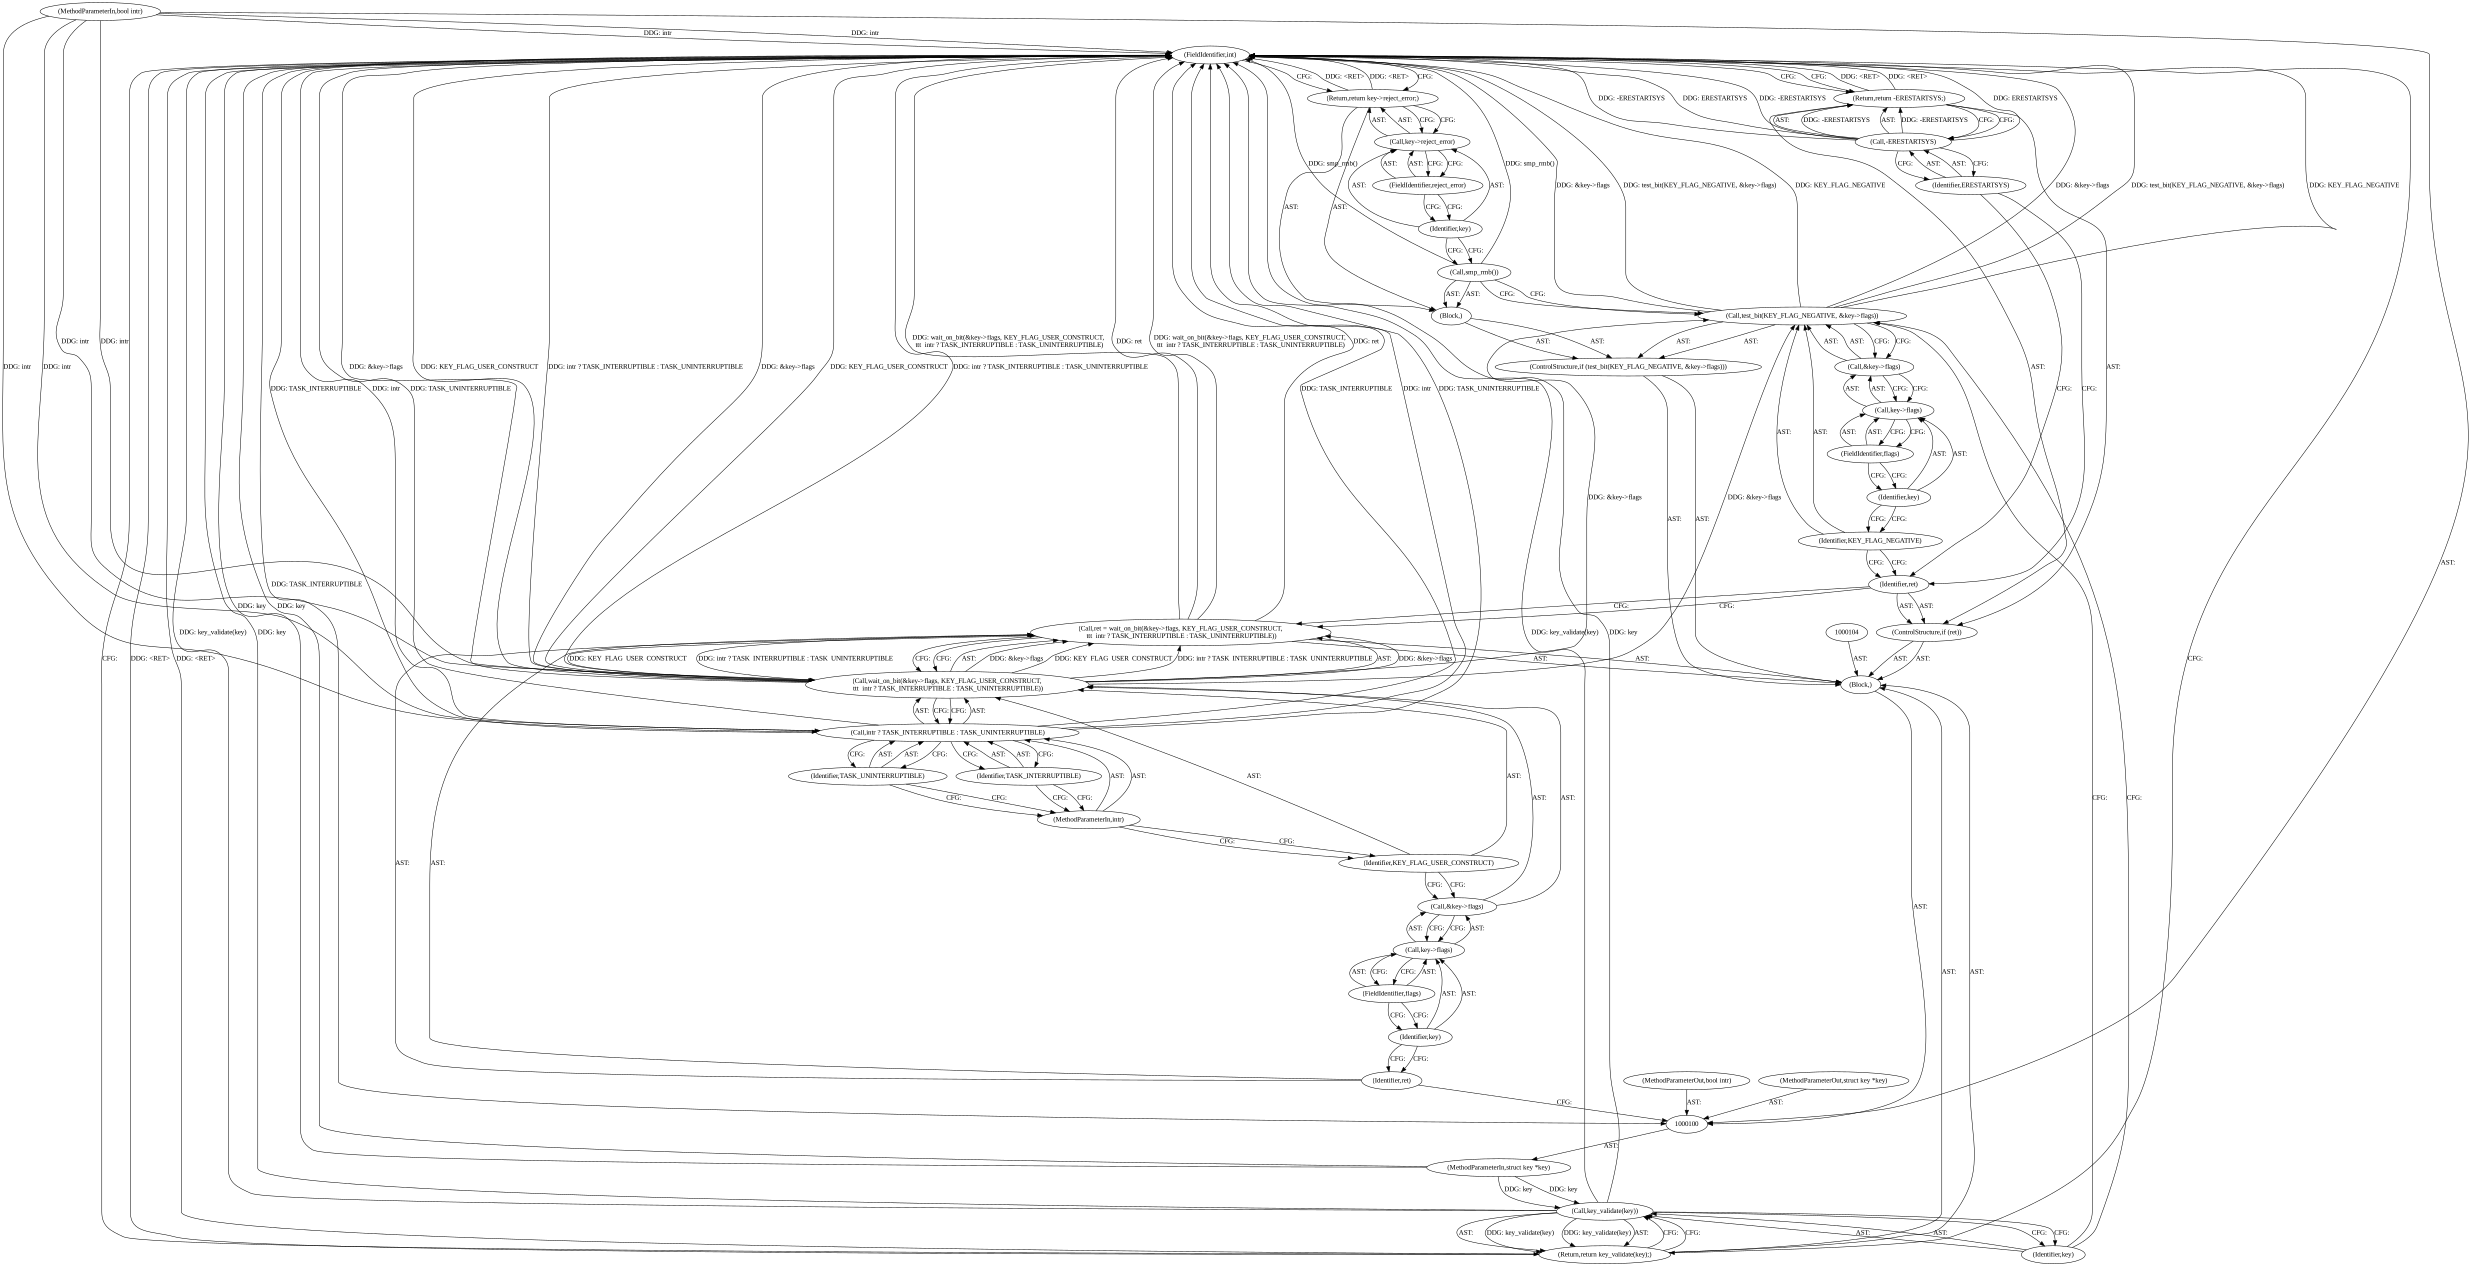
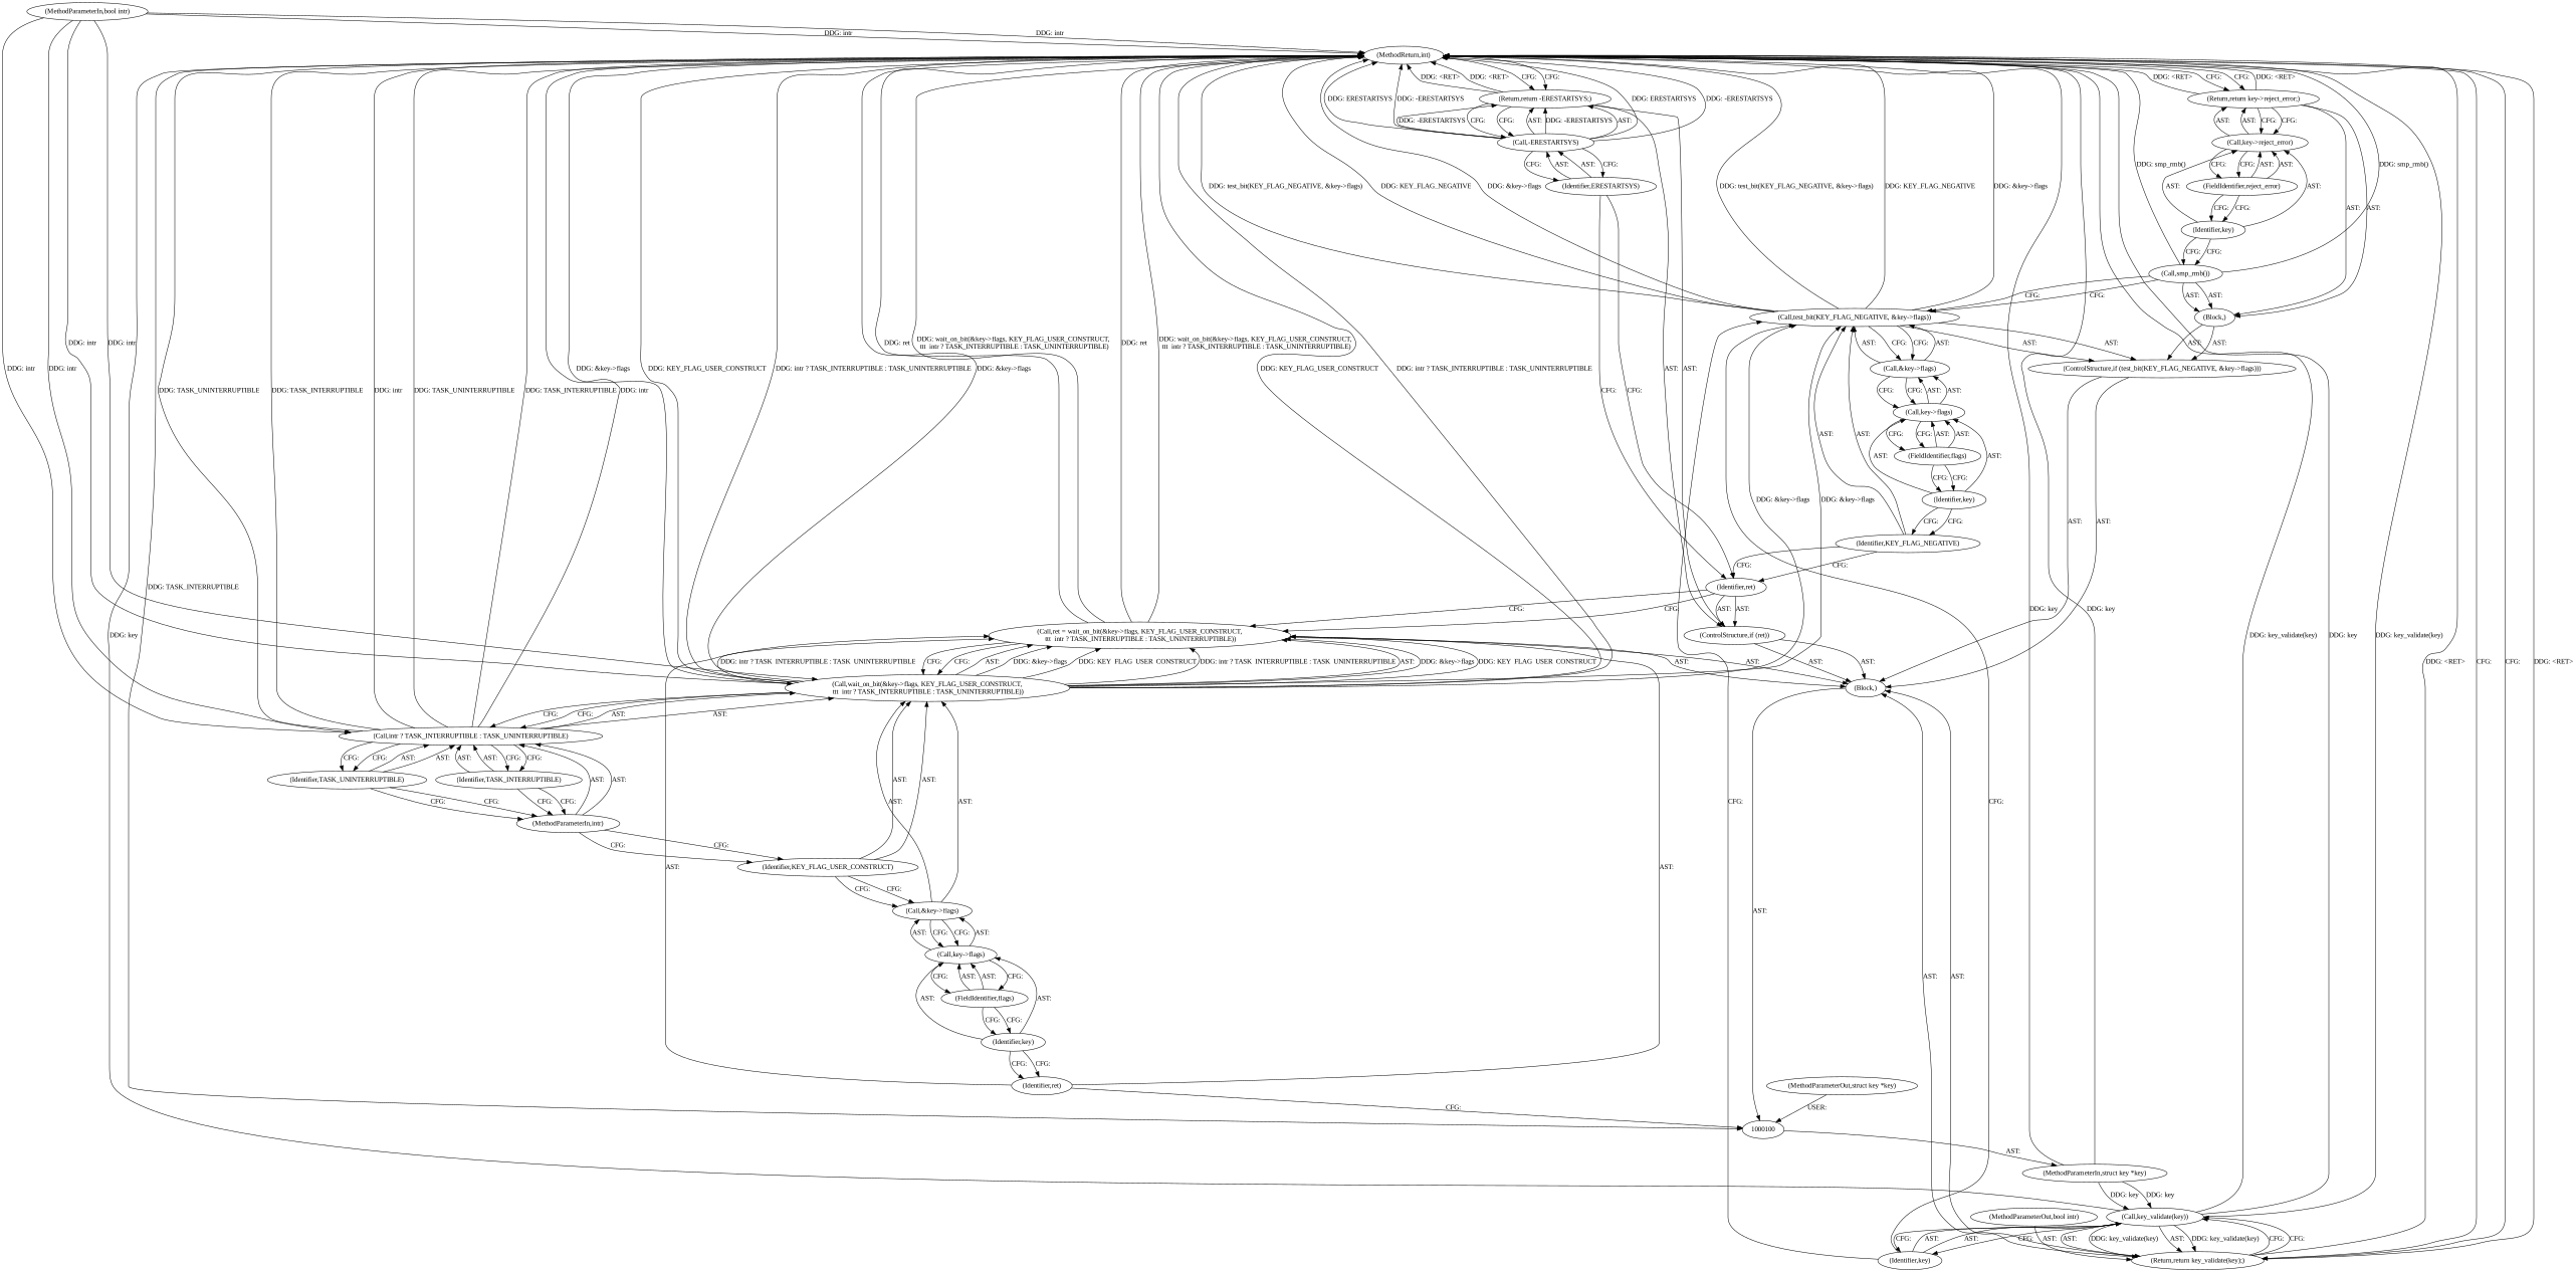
  digraph {
    fontname="Liberation Serif"
    node [fontname="Liberation Serif"]
    edge [fontname="Liberation Serif"]
-   n1 [label="(FieldIdentifier,int)"]
+   n1 [label="(MethodReturn,int)"]
    n2 [label="(Return,return key->reject_error;)"]
    n3 [label="(Return,return key_validate(key);)"]
    n4 [label="(Return,return -ERESTARTSYS;)"]
    1000100
    n6 [label="(Block,)"]
    n7 [label="(Call,key->reject_error)"]
    n8 [label="(Call,key_validate(key))"]
    n9 [label="(Block,)"]
    n10 [label="(ControlStructure,if (ret))"]
    n11 [label="(Call,-ERESTARTSYS)"]
    n12 [label="(MethodParameterIn,struct key *key)"]
    n13 [label="(Identifier,key)"]
    n14 [label="(MethodParameterOut,struct key *key)"]
    n15 [label="(MethodParameterIn,bool intr)"]
    n16 [label="(Call,wait_on_bit(&key->flags, KEY_FLAG_USER_CONSTRUCT,\n \t\t\t  intr ? TASK_INTERRUPTIBLE : TASK_UNINTERRUPTIBLE))"]
    n17 [label="(Call,intr ? TASK_INTERRUPTIBLE : TASK_UNINTERRUPTIBLE)"]
    n18 [label="(Call,test_bit(KEY_FLAG_NEGATIVE, &key->flags))"]
    n19 [label="(Call,ret = wait_on_bit(&key->flags, KEY_FLAG_USER_CONSTRUCT,\n \t\t\t  intr ? TASK_INTERRUPTIBLE : TASK_UNINTERRUPTIBLE))"]
    n20 [label="(Identifier,TASK_INTERRUPTIBLE)"]
    n21 [label="(Identifier,TASK_UNINTERRUPTIBLE)"]
    n22 [label="(MethodParameterOut,bool intr)"]
    n23 [label="(Call,smp_rmb())"]
    n24 [label="(ControlStructure,if (test_bit(KEY_FLAG_NEGATIVE, &key->flags)))"]
    n25 [label="(Call,&key->flags)"]
    n26 [label="(FieldIdentifier,reject_error)"]
    n27 [label="(Identifier,key)"]
    n28 [label="(Identifier,ret)"]
    n29 [label="(Call,&key->flags)"]
    n30 [label="(Call,key->flags)"]
    n31 [label="(FieldIdentifier,flags)"]
    n32 [label="(Identifier,key)"]
    n33 [label="(Identifier,KEY_FLAG_USER_CONSTRUCT)"]
    n34 [label="(MethodParameterIn,intr)"]
    n35 [label="(Identifier,ret)"]
    n36 [label="(Identifier,ERESTARTSYS)"]
    n37 [label="(Identifier,KEY_FLAG_NEGATIVE)"]
    n38 [label="(Call,key->flags)"]
    n39 [label="(FieldIdentifier,flags)"]
    n40 [label="(Identifier,key)"]
-   1000104
    n1 -> n2 [label="CFG: "]
    n1 -> n2 [label="CFG: "]
    n1 -> n3 [label="CFG: "]
    n1 -> n3 [label="CFG: "]
    n1 -> n4 [label="CFG: "]
    n1 -> n4 [label="CFG: "]
    n1 -> 1000100 [label="DDG: TASK_INTERRUPTIBLE"]
    n2 -> n1 [label="DDG: <RET>"]
    n2 -> n1 [label="DDG: <RET>"]
    n2 -> n6 [label="AST: "]
    n2 -> n6 [label="AST: "]
    n2 -> n7 [label="CFG: "]
    n2 -> n7 [label="CFG: "]
    n3 -> n1 [label="DDG: <RET>"]
    n3 -> n1 [label="DDG: <RET>"]
    n3 -> n8 [label="CFG: "]
    n3 -> n8 [label="CFG: "]
    n3 -> n9 [label="AST: "]
    n3 -> n9 [label="AST: "]
    n4 -> n1 [label="DDG: <RET>"]
    n4 -> n1 [label="DDG: <RET>"]
    n4 -> n10 [label="AST: "]
    n4 -> n10 [label="AST: "]
    n4 -> n11 [label="CFG: "]
    n4 -> n11 [label="CFG: "]
    1000100 -> n12 [label="AST: "]
    n6 -> n24 [label="AST: "]
    n6 -> n24 [label="AST: "]
    n7 -> n2 [label="AST: "]
    n7 -> n2 [label="AST: "]
    n7 -> n26 [label="CFG: "]
    n7 -> n26 [label="CFG: "]
    n8 -> n1 [label="DDG: key_validate(key)"]
    n8 -> n1 [label="DDG: key"]
    n8 -> n1 [label="DDG: key_validate(key)"]
    n8 -> n1 [label="DDG: key"]
    n8 -> n3 [label="AST: "]
    n8 -> n3 [label="DDG: key_validate(key)"]
    n8 -> n3 [label="AST: "]
    n8 -> n3 [label="DDG: key_validate(key)"]
    n8 -> n13 [label="CFG: "]
    n8 -> n13 [label="CFG: "]
    n9 -> 1000100 [label="AST: "]
    n10 -> n9 [label="AST: "]
    n10 -> n9 [label="AST: "]
    n11 -> n1 [label="DDG: ERESTARTSYS"]
    n11 -> n1 [label="DDG: -ERESTARTSYS"]
    n11 -> n1 [label="DDG: ERESTARTSYS"]
    n11 -> n1 [label="DDG: -ERESTARTSYS"]
    n11 -> n4 [label="AST: "]
    n11 -> n4 [label="DDG: -ERESTARTSYS"]
    n11 -> n4 [label="AST: "]
    n11 -> n4 [label="DDG: -ERESTARTSYS"]
    n11 -> n36 [label="CFG: "]
    n11 -> n36 [label="CFG: "]
    n12 -> n1 [label="DDG: key"]
    n12 -> n1 [label="DDG: key"]
    n12 -> n8 [label="DDG: key"]
    n12 -> n8 [label="DDG: key"]
    n13 -> n8 [label="AST: "]
    n13 -> n8 [label="AST: "]
    n13 -> n18 [label="CFG: "]
    n13 -> n18 [label="CFG: "]
-   n14 -> 1000100 [label="AST: "]
+   n14 -> 1000100 [label="USER: "]
    n15 -> n1 [label="DDG: intr"]
    n15 -> n1 [label="DDG: intr"]
-   n15 -> 1000100 [label="AST: "]
    n15 -> n16 [label="DDG: intr"]
    n15 -> n16 [label="DDG: intr"]
    n15 -> n17 [label="DDG: intr"]
    n15 -> n17 [label="DDG: intr"]
    n16 -> n1 [label="DDG: &key->flags"]
    n16 -> n1 [label="DDG: KEY_FLAG_USER_CONSTRUCT"]
    n16 -> n1 [label="DDG: intr ? TASK_INTERRUPTIBLE : TASK_UNINTERRUPTIBLE"]
    n16 -> n1 [label="DDG: &key->flags"]
    n16 -> n1 [label="DDG: KEY_FLAG_USER_CONSTRUCT"]
    n16 -> n1 [label="DDG: intr ? TASK_INTERRUPTIBLE : TASK_UNINTERRUPTIBLE"]
    n16 -> n17 [label="CFG: "]
    n16 -> n17 [label="CFG: "]
    n16 -> n18 [label="DDG: &key->flags"]
    n16 -> n18 [label="DDG: &key->flags"]
    n16 -> n19 [label="AST: "]
    n16 -> n19 [label="DDG: &key->flags"]
    n16 -> n19 [label="DDG: KEY_FLAG_USER_CONSTRUCT"]
    n16 -> n19 [label="DDG: intr ? TASK_INTERRUPTIBLE : TASK_UNINTERRUPTIBLE"]
    n16 -> n19 [label="AST: "]
    n16 -> n19 [label="DDG: &key->flags"]
    n16 -> n19 [label="DDG: KEY_FLAG_USER_CONSTRUCT"]
    n16 -> n19 [label="DDG: intr ? TASK_INTERRUPTIBLE : TASK_UNINTERRUPTIBLE"]
    n17 -> n1 [label="DDG: intr"]
    n17 -> n1 [label="DDG: TASK_UNINTERRUPTIBLE"]
    n17 -> n1 [label="DDG: TASK_INTERRUPTIBLE"]
    n17 -> n1 [label="DDG: intr"]
    n17 -> n1 [label="DDG: TASK_UNINTERRUPTIBLE"]
    n17 -> n1 [label="DDG: TASK_INTERRUPTIBLE"]
    n17 -> n16 [label="AST: "]
    n17 -> n16 [label="AST: "]
    n17 -> n20 [label="CFG: "]
    n17 -> n20 [label="CFG: "]
    n17 -> n21 [label="CFG: "]
    n17 -> n21 [label="CFG: "]
    n18 -> n1 [label="DDG: &key->flags"]
    n18 -> n1 [label="DDG: test_bit(KEY_FLAG_NEGATIVE, &key->flags)"]
    n18 -> n1 [label="DDG: KEY_FLAG_NEGATIVE"]
    n18 -> n1 [label="DDG: &key->flags"]
    n18 -> n1 [label="DDG: test_bit(KEY_FLAG_NEGATIVE, &key->flags)"]
    n18 -> n1 [label="DDG: KEY_FLAG_NEGATIVE"]
    n18 -> n24 [label="AST: "]
    n18 -> n24 [label="AST: "]
    n18 -> n25 [label="CFG: "]
    n18 -> n25 [label="CFG: "]
    n19 -> n1 [label="DDG: wait_on_bit(&key->flags, KEY_FLAG_USER_CONSTRUCT,\n \t\t\t  intr ? TASK_INTERRUPTIBLE : TASK_UNINTERRUPTIBLE)"]
    n19 -> n1 [label="DDG: ret"]
    n19 -> n1 [label="DDG: wait_on_bit(&key->flags, KEY_FLAG_USER_CONSTRUCT,\n \t\t\t  intr ? TASK_INTERRUPTIBLE : TASK_UNINTERRUPTIBLE)"]
    n19 -> n1 [label="DDG: ret"]
    n19 -> n9 [label="AST: "]
    n19 -> n9 [label="AST: "]
    n19 -> n16 [label="CFG: "]
    n19 -> n16 [label="CFG: "]
    n20 -> n17 [label="AST: "]
    n20 -> n17 [label="AST: "]
    n20 -> n34 [label="CFG: "]
    n20 -> n34 [label="CFG: "]
    n21 -> n17 [label="AST: "]
    n21 -> n17 [label="AST: "]
    n21 -> n34 [label="CFG: "]
    n21 -> n34 [label="CFG: "]
-   n22 -> 1000100 [label="AST: "]
+   n22 -> n3 [label="AST: "]
    n23 -> n1 [label="DDG: smp_rmb()"]
    n23 -> n1 [label="DDG: smp_rmb()"]
    n23 -> n6 [label="AST: "]
    n23 -> n6 [label="AST: "]
    n23 -> n18 [label="CFG: "]
    n23 -> n18 [label="CFG: "]
    n24 -> n9 [label="AST: "]
    n24 -> n9 [label="AST: "]
    n25 -> n18 [label="AST: "]
    n25 -> n18 [label="AST: "]
    n25 -> n38 [label="CFG: "]
    n25 -> n38 [label="CFG: "]
    n26 -> n7 [label="AST: "]
    n26 -> n7 [label="AST: "]
    n26 -> n27 [label="CFG: "]
    n26 -> n27 [label="CFG: "]
    n27 -> n7 [label="AST: "]
    n27 -> n7 [label="AST: "]
    n27 -> n23 [label="CFG: "]
    n27 -> n23 [label="CFG: "]
    n28 -> 1000100 [label="CFG: "]
    n28 -> n19 [label="AST: "]
    n28 -> n19 [label="AST: "]
    n29 -> n16 [label="AST: "]
    n29 -> n16 [label="AST: "]
    n29 -> n30 [label="CFG: "]
    n29 -> n30 [label="CFG: "]
    n30 -> n29 [label="AST: "]
    n30 -> n29 [label="AST: "]
    n30 -> n31 [label="CFG: "]
    n30 -> n31 [label="CFG: "]
    n31 -> n30 [label="AST: "]
    n31 -> n30 [label="AST: "]
    n31 -> n32 [label="CFG: "]
    n31 -> n32 [label="CFG: "]
    n32 -> n28 [label="CFG: "]
    n32 -> n28 [label="CFG: "]
    n32 -> n30 [label="AST: "]
    n32 -> n30 [label="AST: "]
    n33 -> n16 [label="AST: "]
    n33 -> n16 [label="AST: "]
    n33 -> n29 [label="CFG: "]
    n33 -> n29 [label="CFG: "]
    n34 -> n17 [label="AST: "]
    n34 -> n17 [label="AST: "]
    n34 -> n33 [label="CFG: "]
    n34 -> n33 [label="CFG: "]
    n35 -> n10 [label="AST: "]
    n35 -> n10 [label="AST: "]
    n35 -> n19 [label="CFG: "]
    n35 -> n19 [label="CFG: "]
    n36 -> n11 [label="AST: "]
    n36 -> n11 [label="AST: "]
    n36 -> n35 [label="CFG: "]
    n36 -> n35 [label="CFG: "]
    n37 -> n18 [label="AST: "]
    n37 -> n18 [label="AST: "]
    n37 -> n35 [label="CFG: "]
    n37 -> n35 [label="CFG: "]
    n38 -> n25 [label="AST: "]
    n38 -> n25 [label="AST: "]
    n38 -> n39 [label="CFG: "]
    n38 -> n39 [label="CFG: "]
    n39 -> n38 [label="AST: "]
    n39 -> n38 [label="AST: "]
    n39 -> n40 [label="CFG: "]
    n39 -> n40 [label="CFG: "]
    n40 -> n37 [label="CFG: "]
    n40 -> n37 [label="CFG: "]
    n40 -> n38 [label="AST: "]
    n40 -> n38 [label="AST: "]
-   1000104 -> n9 [label="AST: "]
  }
